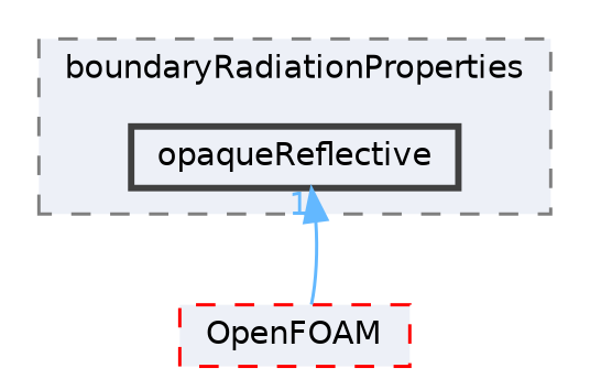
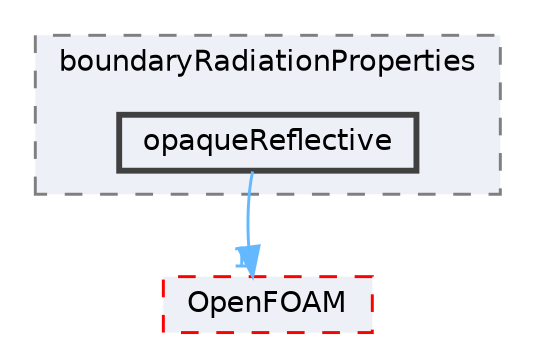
  digraph {
    compound=true
    node [fillcolor="#edf0f7" fontname=Helvetica fontsize=10 shape=box]
    n1 [color=grey25 height=0.2 label=opaqueReflective style="filled,bold" width=0.4]
    n2 [color=red height=0.2 label=OpenFOAM style="filled,dashed" width=0.4]
    subgraph cluster_1 {
      bgcolor="#edf0f7"
      fontname=Helvetica
      fontsize=10
      label=boundaryRadiationProperties
      pencolor=grey50
      style="filled,dashed"
      n1
    }
-   n2 -> n1 [color=steelblue1 fontcolor=steelblue1 fontname=Helvetica fontsize=10 headlabel=1 labeldistance=1.5 labelfontname=Helvetica labelfontsize=10]
+   n1 -> n2 [color=steelblue1 fontcolor=steelblue1 fontname=Helvetica fontsize=10 headlabel=1 labeldistance=1.5 labelfontname=Helvetica labelfontsize=10]
  }
